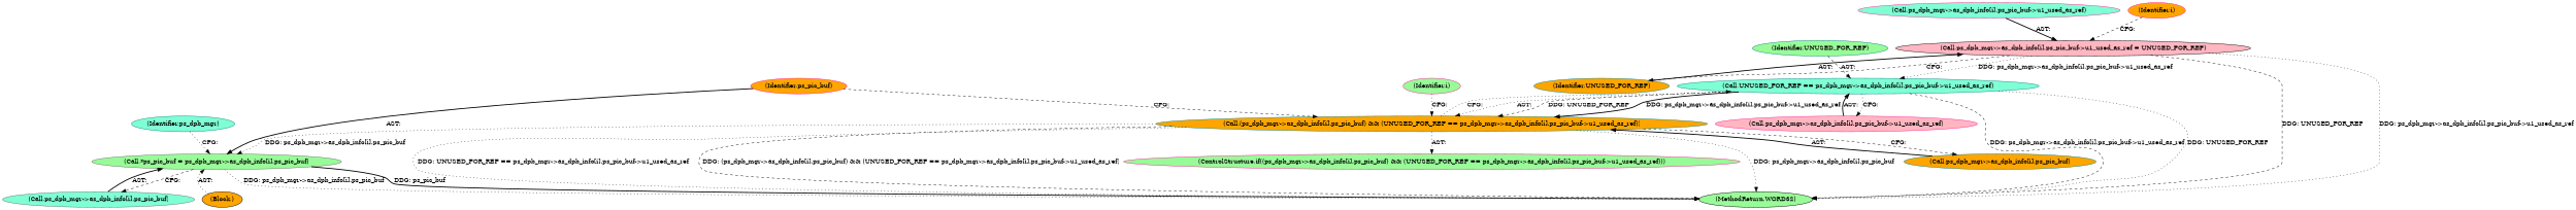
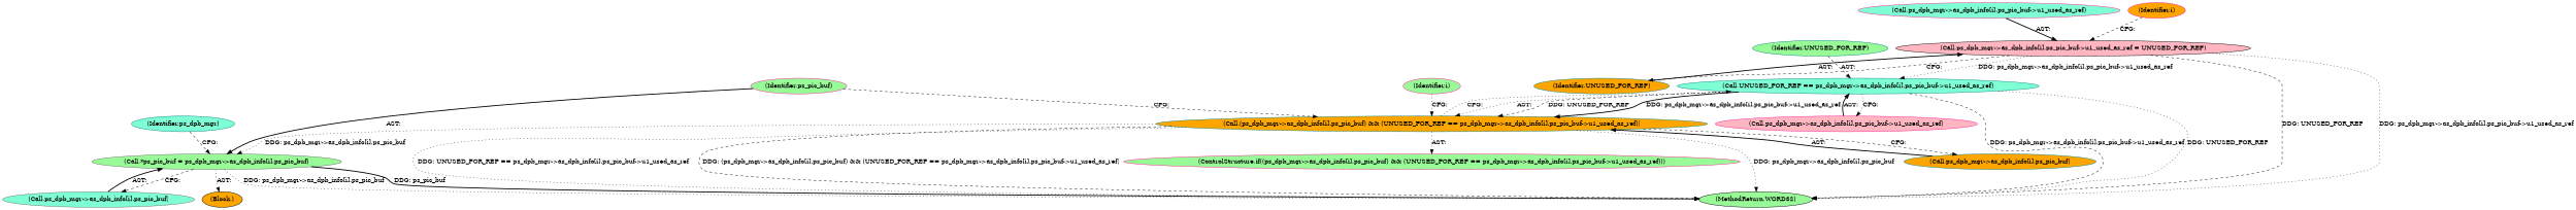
  digraph {
    node [color=teal fillcolor=palegreen style=filled]
    edge [style=dotted]
    n1 [fillcolor=aquamarine label="(Call,UNUSED_FOR_REF == ps_dpb_mgr->as_dpb_info[i].ps_pic_buf->u1_used_as_ref)"]
    n2 [fillcolor=orange label="(Call,(ps_dpb_mgr->as_dpb_info[i].ps_pic_buf) && (UNUSED_FOR_REF == ps_dpb_mgr->as_dpb_info[i].ps_pic_buf->u1_used_as_ref))"]
    n3 [color=black label="(MethodReturn,WORD32)"]
    n4 [color=deeppink fillcolor=lightpink label="(Call,ps_dpb_mgr->as_dpb_info[i].ps_pic_buf->u1_used_as_ref)"]
    n5 [color=gray40 label="(Call,*ps_pic_buf = ps_dpb_mgr->as_dpb_info[i].ps_pic_buf)"]
    n6 [color=deeppink label="(ControlStructure,if((ps_dpb_mgr->as_dpb_info[i].ps_pic_buf) && (UNUSED_FOR_REF == ps_dpb_mgr->as_dpb_info[i].ps_pic_buf->u1_used_as_ref)))"]
    n7 [fillcolor=orange label="(Call,ps_dpb_mgr->as_dpb_info[i].ps_pic_buf)"]
    n8 [color=black fillcolor=lightpink label="(Call,ps_dpb_mgr->as_dpb_info[i].ps_pic_buf->u1_used_as_ref = UNUSED_FOR_REF)"]
    n9 [fillcolor=orange label="(Identifier,UNUSED_FOR_REF)"]
    n10 [color=gray40 fillcolor=aquamarine label="(Call,ps_dpb_mgr->as_dpb_info[i].ps_pic_buf)"]
    n11 [color=black fillcolor=orange label="(Block,)"]
    n12 [label="(Identifier,UNUSED_FOR_REF)"]
    n13 [color=deeppink fillcolor=aquamarine label="(Call,ps_dpb_mgr->as_dpb_info[i].ps_pic_buf->u1_used_as_ref)"]
    n14 [color=deeppink label="(Identifier,i)"]
    n15 [color=deeppink fillcolor=orange label="(Identifier,i)"]
    n16 [fillcolor=aquamarine label="(Identifier,ps_dpb_mgr)"]
-   n17 [color=deeppink fillcolor=orange label="(Identifier,ps_pic_buf)"]
+   n17 [color=deeppink label="(Identifier,ps_pic_buf)"]
    n1 -> n2 [label="AST: "]
    n1 -> n2 [label="DDG: UNUSED_FOR_REF" style=dashed]
    n1 -> n2 [label="DDG: ps_dpb_mgr->as_dpb_info[i].ps_pic_buf->u1_used_as_ref" style=bold]
    n1 -> n3 [label="DDG: ps_dpb_mgr->as_dpb_info[i].ps_pic_buf->u1_used_as_ref" style=dashed]
    n1 -> n3 [label="DDG: UNUSED_FOR_REF"]
    n1 -> n4 [label="CFG: "]
    n2 -> n1 [label="CFG: "]
    n2 -> n3 [label="DDG: UNUSED_FOR_REF == ps_dpb_mgr->as_dpb_info[i].ps_pic_buf->u1_used_as_ref"]
    n2 -> n3 [label="DDG: (ps_dpb_mgr->as_dpb_info[i].ps_pic_buf) && (UNUSED_FOR_REF == ps_dpb_mgr->as_dpb_info[i].ps_pic_buf->u1_used_as_ref)" style=dashed]
    n2 -> n3 [label="DDG: ps_dpb_mgr->as_dpb_info[i].ps_pic_buf"]
    n2 -> n5 [label="DDG: ps_dpb_mgr->as_dpb_info[i].ps_pic_buf"]
    n2 -> n6 [label="AST: "]
    n2 -> n7 [label="CFG: " style=dashed]
    n4 -> n1 [label="AST: " style=bold]
    n5 -> n3 [label="DDG: ps_dpb_mgr->as_dpb_info[i].ps_pic_buf"]
    n5 -> n3 [label="DDG: ps_pic_buf" style=bold]
    n5 -> n10 [label="CFG: " style=dashed]
-   n11 -> n5 [label="AST: "]
+   n5 -> n11 [label="AST: "]
    n7 -> n2 [label="AST: " style=bold]
    n8 -> n1 [label="DDG: ps_dpb_mgr->as_dpb_info[i].ps_pic_buf->u1_used_as_ref"]
    n8 -> n3 [label="DDG: UNUSED_FOR_REF" style=dashed]
    n8 -> n3 [label="DDG: ps_dpb_mgr->as_dpb_info[i].ps_pic_buf->u1_used_as_ref"]
    n8 -> n9 [label="CFG: " style=dashed]
    n9 -> n8 [label="AST: " style=bold]
    n10 -> n5 [label="AST: " style=bold]
    n12 -> n1 [label="AST: " style=dashed]
    n13 -> n8 [label="AST: " style=bold]
    n14 -> n2 [label="CFG: "]
    n15 -> n8 [label="CFG: " style=dashed]
-   n16 -> n5 [label="CFG: "]
+   n16 -> n5 [label="CFG: " style=dashed]
    n17 -> n2 [label="CFG: " style=dashed]
    n17 -> n5 [label="AST: " style=bold]
  }
